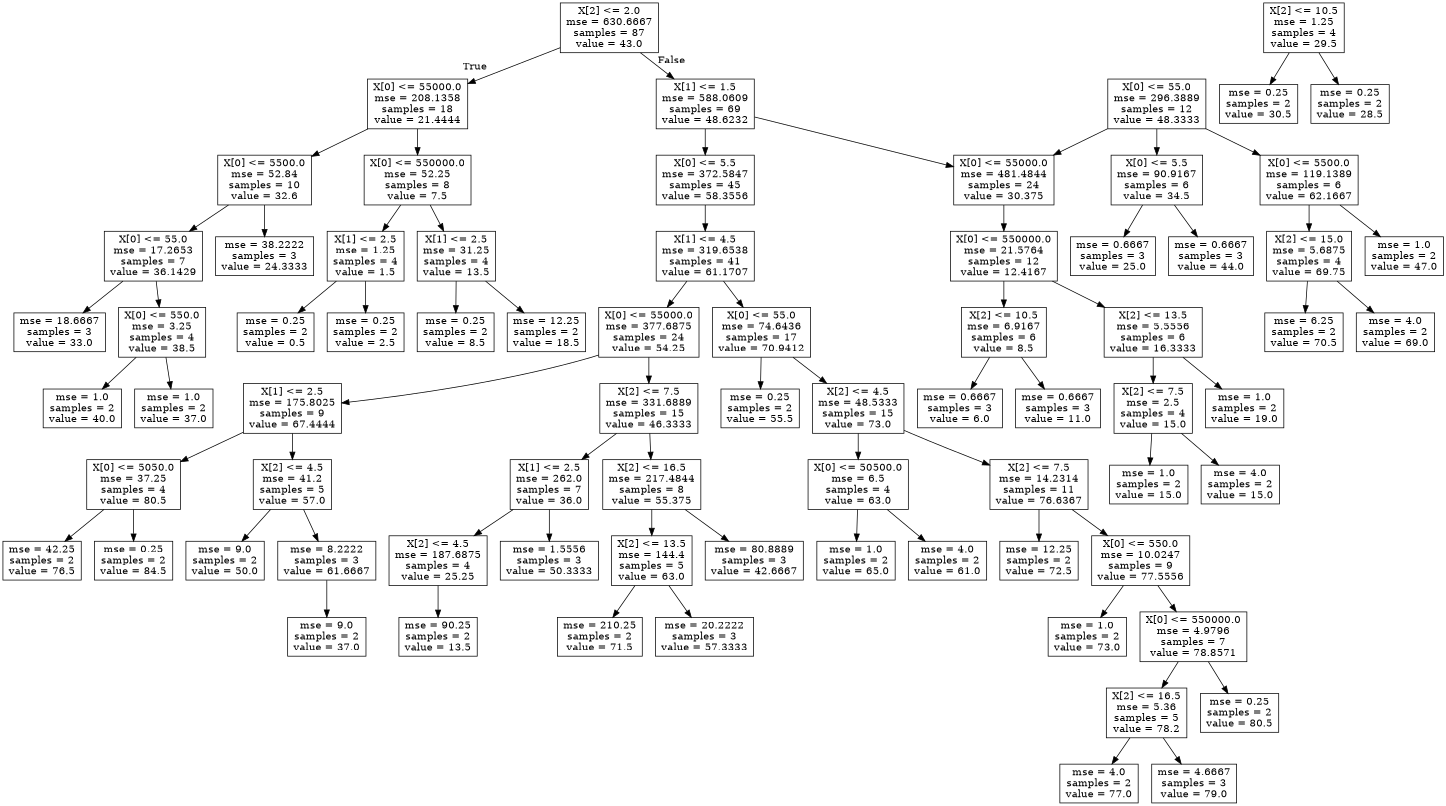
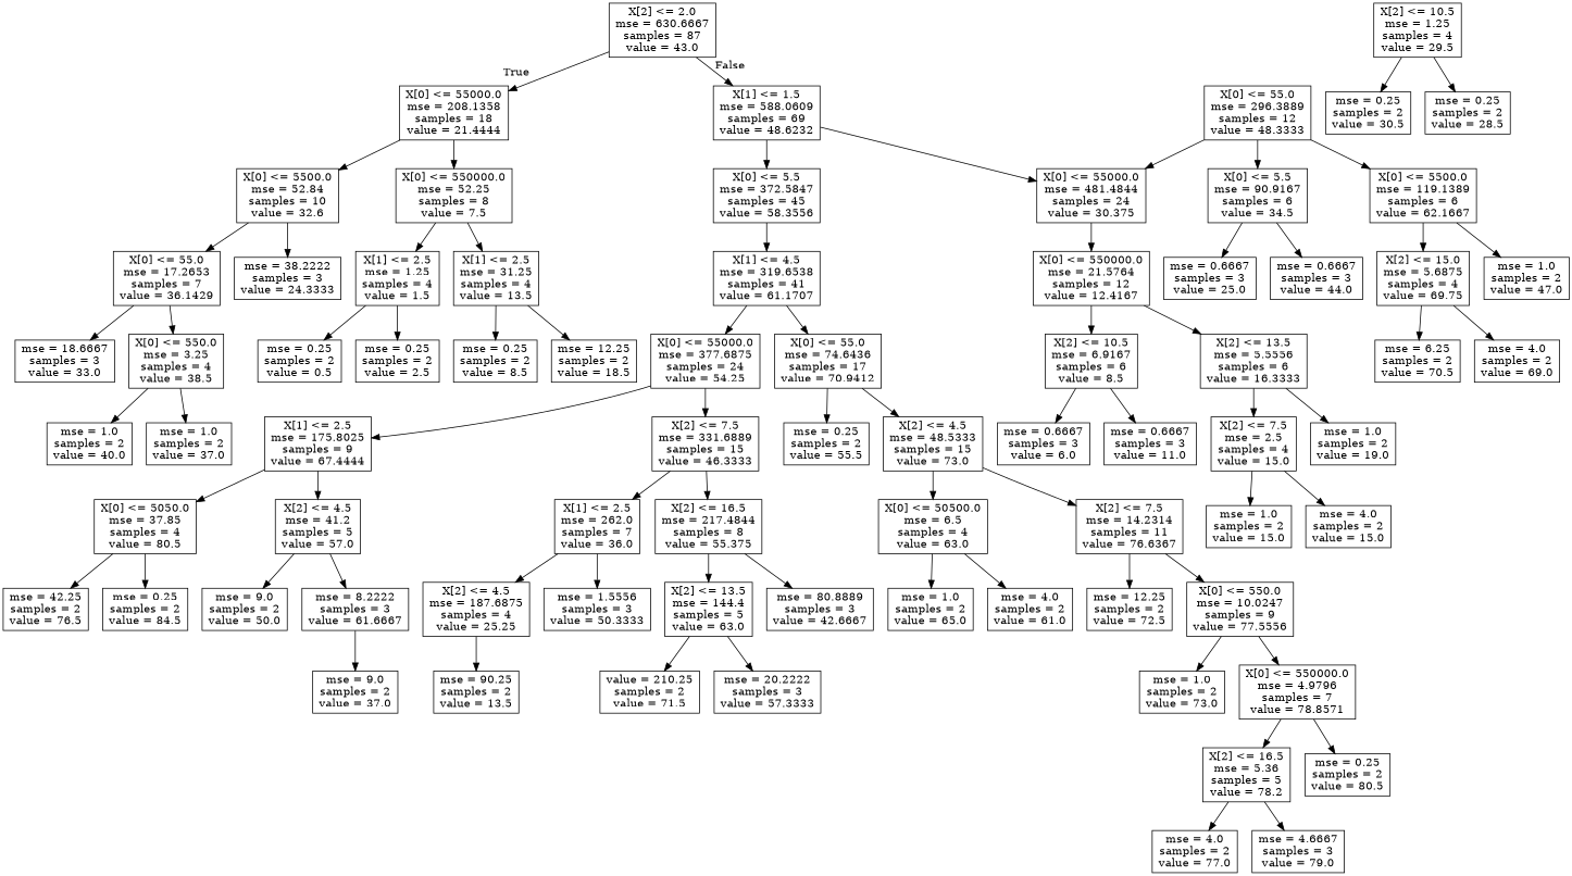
  digraph {
    node [shape=box]
    n1 [label="X[2] <= 2.0\nmse = 630.6667\nsamples = 87\nvalue = 43.0"]
    n2 [label="X[0] <= 55000.0\nmse = 208.1358\nsamples = 18\nvalue = 21.4444"]
    n3 [label="X[1] <= 1.5\nmse = 588.0609\nsamples = 69\nvalue = 48.6232"]
    n4 [label="X[0] <= 5500.0\nmse = 52.84\nsamples = 10\nvalue = 32.6"]
    n5 [label="X[0] <= 550000.0\nmse = 52.25\nsamples = 8\nvalue = 7.5"]
    n6 [label="X[0] <= 55000.0\nmse = 481.4844\nsamples = 24\nvalue = 30.375"]
    n7 [label="X[0] <= 5.5\nmse = 372.5847\nsamples = 45\nvalue = 58.3556"]
    n8 [label="X[0] <= 55.0\nmse = 17.2653\nsamples = 7\nvalue = 36.1429"]
    n9 [label="mse = 38.2222\nsamples = 3\nvalue = 24.3333"]
    n10 [label="X[1] <= 2.5\nmse = 1.25\nsamples = 4\nvalue = 1.5"]
    n11 [label="X[1] <= 2.5\nmse = 31.25\nsamples = 4\nvalue = 13.5"]
    n12 [label="mse = 18.6667\nsamples = 3\nvalue = 33.0"]
    n13 [label="X[0] <= 550.0\nmse = 3.25\nsamples = 4\nvalue = 38.5"]
    n14 [label="mse = 1.0\nsamples = 2\nvalue = 40.0"]
    n15 [label="mse = 1.0\nsamples = 2\nvalue = 37.0"]
    n16 [label="mse = 0.25\nsamples = 2\nvalue = 0.5"]
    n17 [label="mse = 0.25\nsamples = 2\nvalue = 2.5"]
    n18 [label="mse = 0.25\nsamples = 2\nvalue = 8.5"]
    n19 [label="mse = 12.25\nsamples = 2\nvalue = 18.5"]
    n20 [label="X[0] <= 550000.0\nmse = 21.5764\nsamples = 12\nvalue = 12.4167"]
    n21 [label="X[1] <= 4.5\nmse = 319.6538\nsamples = 41\nvalue = 61.1707"]
    n22 [label="X[0] <= 55.0\nmse = 296.3889\nsamples = 12\nvalue = 48.3333"]
    n23 [label="X[0] <= 5.5\nmse = 90.9167\nsamples = 6\nvalue = 34.5"]
    n24 [label="X[0] <= 5500.0\nmse = 119.1389\nsamples = 6\nvalue = 62.1667"]
    n25 [label="X[2] <= 10.5\nmse = 6.9167\nsamples = 6\nvalue = 8.5"]
    n26 [label="X[2] <= 13.5\nmse = 5.5556\nsamples = 6\nvalue = 16.3333"]
    n27 [label="mse = 0.6667\nsamples = 3\nvalue = 25.0"]
    n28 [label="mse = 0.6667\nsamples = 3\nvalue = 44.0"]
    n29 [label="X[2] <= 15.0\nmse = 5.6875\nsamples = 4\nvalue = 69.75"]
    n30 [label="mse = 1.0\nsamples = 2\nvalue = 47.0"]
    n31 [label="mse = 6.25\nsamples = 2\nvalue = 70.5"]
    n32 [label="mse = 4.0\nsamples = 2\nvalue = 69.0"]
    n33 [label="mse = 0.6667\nsamples = 3\nvalue = 6.0"]
    n34 [label="mse = 0.6667\nsamples = 3\nvalue = 11.0"]
    n35 [label="X[2] <= 7.5\nmse = 2.5\nsamples = 4\nvalue = 15.0"]
    n36 [label="mse = 1.0\nsamples = 2\nvalue = 19.0"]
    n37 [label="mse = 1.0\nsamples = 2\nvalue = 15.0"]
    n38 [label="mse = 4.0\nsamples = 2\nvalue = 15.0"]
    n39 [label="X[2] <= 10.5\nmse = 1.25\nsamples = 4\nvalue = 29.5"]
    n40 [label="mse = 0.25\nsamples = 2\nvalue = 30.5"]
    n41 [label="mse = 0.25\nsamples = 2\nvalue = 28.5"]
    n42 [label="X[0] <= 55000.0\nmse = 377.6875\nsamples = 24\nvalue = 54.25"]
    n43 [label="X[0] <= 55.0\nmse = 74.6436\nsamples = 17\nvalue = 70.9412"]
    n44 [label="X[1] <= 2.5\nmse = 175.8025\nsamples = 9\nvalue = 67.4444"]
    n45 [label="X[2] <= 7.5\nmse = 331.6889\nsamples = 15\nvalue = 46.3333"]
    n46 [label="mse = 0.25\nsamples = 2\nvalue = 55.5"]
    n47 [label="X[2] <= 4.5\nmse = 48.5333\nsamples = 15\nvalue = 73.0"]
-   n48 [label="X[0] <= 5050.0\nmse = 37.25\nsamples = 4\nvalue = 80.5"]
+   n48 [label="X[0] <= 5050.0\nmse = 37.85\nsamples = 4\nvalue = 80.5"]
    n49 [label="X[2] <= 4.5\nmse = 41.2\nsamples = 5\nvalue = 57.0"]
    n50 [label="X[1] <= 2.5\nmse = 262.0\nsamples = 7\nvalue = 36.0"]
    n51 [label="X[2] <= 16.5\nmse = 217.4844\nsamples = 8\nvalue = 55.375"]
    n52 [label="mse = 42.25\nsamples = 2\nvalue = 76.5"]
    n53 [label="mse = 0.25\nsamples = 2\nvalue = 84.5"]
    n54 [label="mse = 9.0\nsamples = 2\nvalue = 50.0"]
    n55 [label="mse = 8.2222\nsamples = 3\nvalue = 61.6667"]
    n56 [label="mse = 9.0\nsamples = 2\nvalue = 37.0"]
    n57 [label="X[2] <= 4.5\nmse = 187.6875\nsamples = 4\nvalue = 25.25"]
    n58 [label="mse = 1.5556\nsamples = 3\nvalue = 50.3333"]
    n59 [label="X[2] <= 13.5\nmse = 144.4\nsamples = 5\nvalue = 63.0"]
    n60 [label="mse = 80.8889\nsamples = 3\nvalue = 42.6667"]
    n61 [label="mse = 90.25\nsamples = 2\nvalue = 13.5"]
-   n62 [label="mse = 210.25\nsamples = 2\nvalue = 71.5"]
+   n62 [label="value = 210.25\nsamples = 2\nvalue = 71.5"]
    n63 [label="mse = 20.2222\nsamples = 3\nvalue = 57.3333"]
    n64 [label="X[0] <= 50500.0\nmse = 6.5\nsamples = 4\nvalue = 63.0"]
    n65 [label="X[2] <= 7.5\nmse = 14.2314\nsamples = 11\nvalue = 76.6367"]
    n66 [label="mse = 1.0\nsamples = 2\nvalue = 65.0"]
    n67 [label="mse = 4.0\nsamples = 2\nvalue = 61.0"]
    n68 [label="mse = 12.25\nsamples = 2\nvalue = 72.5"]
    n69 [label="X[0] <= 550.0\nmse = 10.0247\nsamples = 9\nvalue = 77.5556"]
    n70 [label="mse = 1.0\nsamples = 2\nvalue = 73.0"]
    n71 [label="X[0] <= 550000.0\nmse = 4.9796\nsamples = 7\nvalue = 78.8571"]
    n72 [label="X[2] <= 16.5\nmse = 5.36\nsamples = 5\nvalue = 78.2"]
    n73 [label="mse = 0.25\nsamples = 2\nvalue = 80.5"]
    n74 [label="mse = 4.0\nsamples = 2\nvalue = 77.0"]
    n75 [label="mse = 4.6667\nsamples = 3\nvalue = 79.0"]
    n1 -> n2 [headlabel=True labelangle=45 labeldistance=2.5]
    n1 -> n3 [headlabel=False labelangle=-45 labeldistance=2.5]
    n2 -> n4
    n2 -> n5
    n3 -> n6
    n3 -> n7
    n4 -> n8
    n4 -> n9
    n5 -> n10
    n5 -> n11
    n6 -> n20
    n7 -> n21
    n8 -> n12
    n8 -> n13
    n10 -> n16
    n10 -> n17
    n11 -> n18
    n11 -> n19
    n13 -> n14
    n13 -> n15
    n20 -> n25
    n20 -> n26
    n21 -> n42
    n21 -> n43
    n22 -> n6
    n22 -> n23
    n22 -> n24
    n23 -> n27
    n23 -> n28
    n24 -> n29
    n24 -> n30
    n25 -> n33
    n25 -> n34
    n26 -> n35
    n26 -> n36
    n29 -> n31
    n29 -> n32
    n35 -> n37
    n35 -> n38
    n39 -> n40
    n39 -> n41
    n42 -> n44
    n42 -> n45
    n43 -> n46
    n43 -> n47
    n44 -> n48
    n44 -> n49
    n45 -> n50
    n45 -> n51
    n47 -> n64
    n47 -> n65
    n48 -> n52
    n48 -> n53
    n49 -> n54
    n49 -> n55
    n50 -> n57
    n50 -> n58
    n51 -> n59
    n51 -> n60
    n55 -> n56
    n57 -> n61
    n59 -> n62
    n59 -> n63
    n64 -> n66
    n64 -> n67
    n65 -> n68
    n65 -> n69
    n69 -> n70
    n69 -> n71
    n71 -> n72
    n71 -> n73
    n72 -> n74
    n72 -> n75
  }
